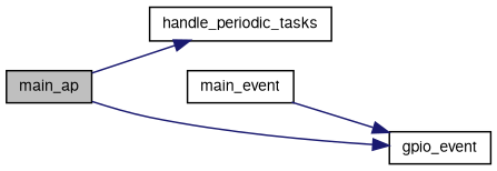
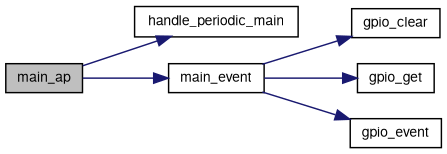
  digraph {
    rankdir=LR
    node [color=black fillcolor=white fontname=FreeSans fontsize=10 shape=record style=filled]
    edge [color=midnightblue fontname=FreeSans fontsize=10 labelfontname=FreeSans labelfontsize=10 style=solid]
    n1 [fillcolor=grey75 fontcolor=black height=0.2 label=main_ap width=0.4]
-   n2 [height=0.2 label=handle_periodic_tasks width=0.4]
+   n2 [height=0.2 label=handle_periodic_main width=0.4]
    n3 [height=0.2 label=main_event width=0.4]
+   n4 [height=0.2 label=gpio_clear width=0.4]
+   n5 [height=0.2 label=gpio_get width=0.4]
    n6 [height=0.2 label=gpio_event width=0.4]
    n1 -> n2
-   n1 -> n6
+   n1 -> n3
+   n3 -> n4
+   n3 -> n5
    n3 -> n6
  }
